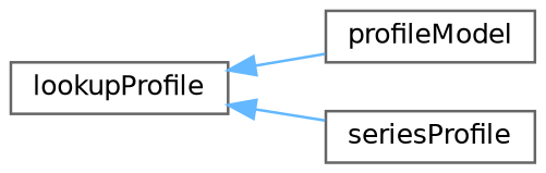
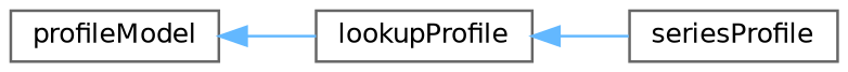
  digraph {
    rankdir=LR
    node [color=grey40 fillcolor=white fontname=Helvetica fontsize=10 shape=box style=filled]
    edge [color=steelblue1 dir=back fontname=Helvetica fontsize=10 labelfontname=Helvetica labelfontsize=10 style=solid]
    n1 [height=0.2 label=profileModel width=0.4]
    n2 [height=0.2 label=lookupProfile width=0.4]
    n3 [height=0.2 label=seriesProfile width=0.4]
-   n2 -> n1
+   n1 -> n2
    n2 -> n3
  }
